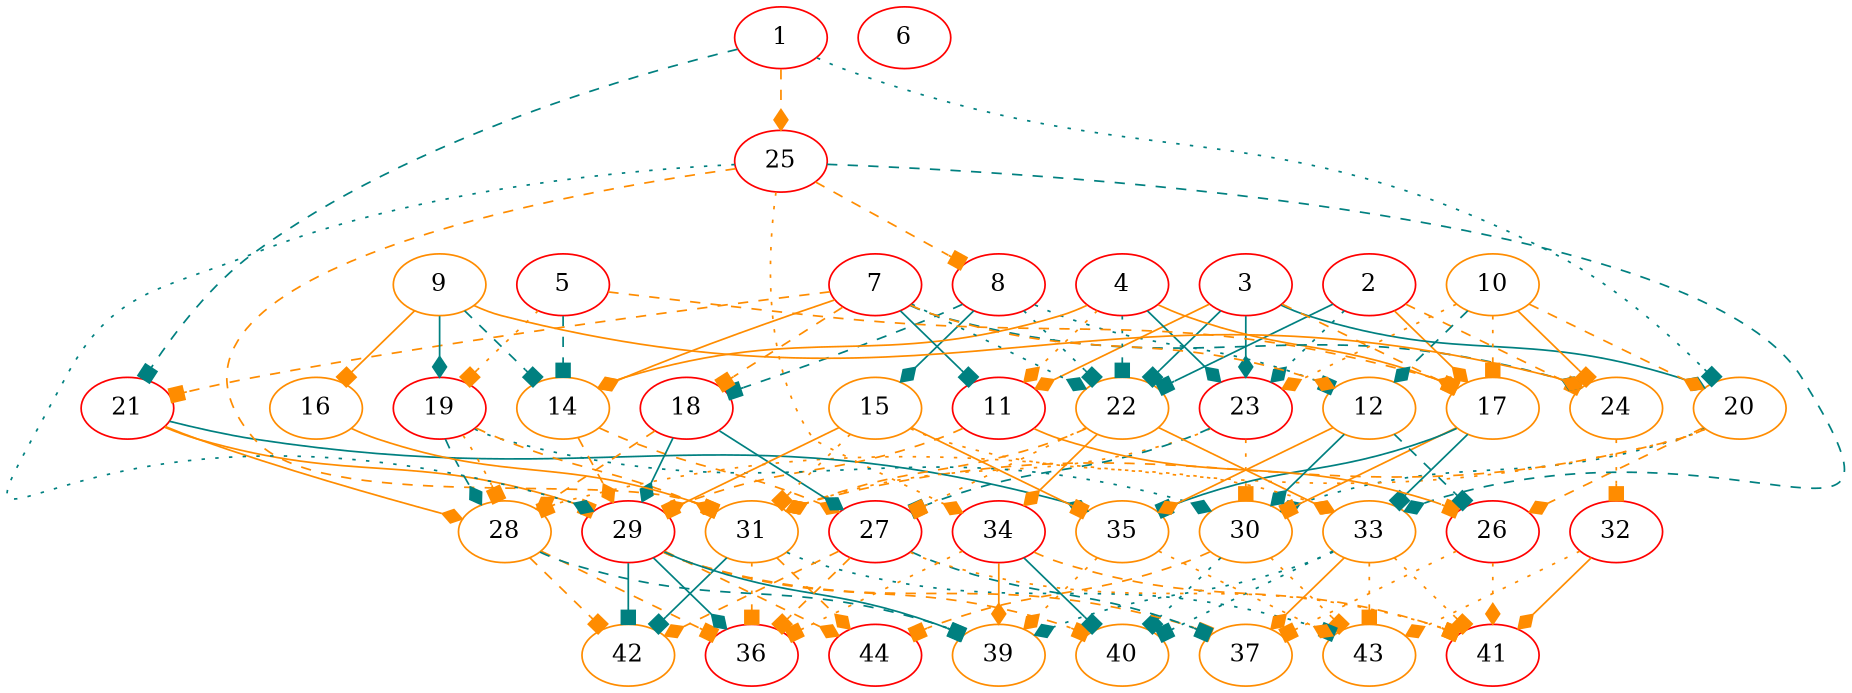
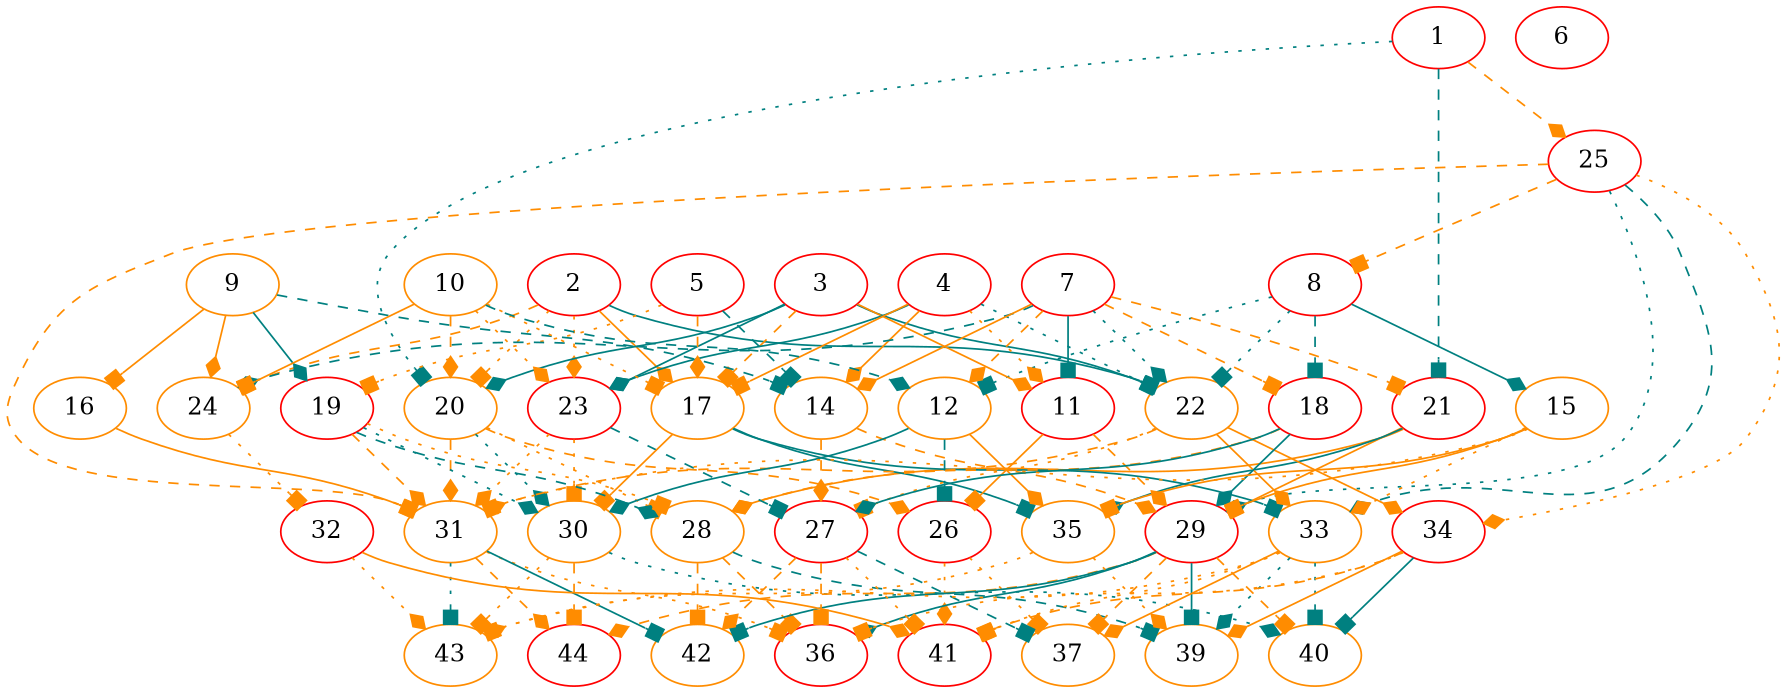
  digraph {
    node [alpha=0.08 color=red]
    edge [arrowhead=box color=darkorange style=dashed]
    1 [alpha=0.05 expect_size=12819456]
    20 [color=darkorange expect_size=27238400]
    21 [alpha=0.09 expect_size=45890560]
    25 [alpha=0.01 expect_size=48423936]
    26 [alpha=0.02 expect_size=27905024]
    30 [alpha=0.02 color=darkorange expect_size=45718528]
    31 [alpha=0.11 color=darkorange expect_size=16486400]
    28 [alpha=0.17 color=darkorange expect_size=11279360]
    29 [alpha=0.07 expect_size=23623680]
    35 [alpha=0.09 color=darkorange expect_size=48631808]
    23 [alpha=0.11 expect_size=47202304]
    27 [alpha=0.10 expect_size=14313472]
    33 [alpha=0.11 color=darkorange expect_size=31346688]
    34 [alpha=0.04 expect_size=10294272]
    8 [alpha=0.03 expect_size=49684480]
    37 [alpha=0.20 color=darkorange expect_size=10226688]
    41 [alpha=0.14 expect_size=48545792]
    40 [alpha=0.02 color=darkorange expect_size=44459008]
    44 [expect_size=50859008]
    43 [alpha=0.06 color=darkorange expect_size=24042496]
    36 [alpha=0.16 expect_size=51570688]
    42 [alpha=0.01 color=darkorange expect_size=26360832]
    39 [color=darkorange expect_size=27752448]
    2 [alpha=0.04 expect_size=21070848]
    17 [alpha=0.19 color=darkorange expect_size=43953152]
    22 [alpha=0.17 color=darkorange expect_size=42134528]
    24 [alpha=0.16 color=darkorange expect_size=45893632]
    32 [alpha=0.19 expect_size=37876736]
    3 [alpha=0.16 expect_size=18641920]
    11 [alpha=0.18 expect_size=38775808]
    4 [alpha=0.12 expect_size=31967232]
    14 [alpha=0.01 color=darkorange expect_size=5334016]
    5 [alpha=0.10 expect_size=52013056]
    19 [alpha=0.09 expect_size=10531840]
    6 [alpha=0.14 expect_size=43541504]
    7 [alpha=0.03 expect_size=20931584]
    12 [alpha=0.02 color=darkorange expect_size=51380224]
    18 [alpha=0.05 expect_size=49957888]
    15 [alpha=0.11 color=darkorange expect_size=34649088]
    9 [alpha=0.07 color=darkorange expect_size=13008896]
    16 [alpha=0.14 color=darkorange expect_size=11296768]
    10 [color=darkorange expect_size=16195584]
    1 -> 20 [color=teal style=dotted]
    1 -> 21 [color=teal]
    1 -> 25 [arrowhead=diamond]
    20 -> 26 [arrowhead=diamond]
    20 -> 30 [arrowhead=diamond color=teal style=dotted]
    20 -> 31 [arrowhead=diamond]
    20 -> 28 [style=dotted]
    21 -> 28 [arrowhead=diamond style=solid]
    21 -> 29 [style=solid]
    21 -> 35 [arrowhead=diamond color=teal style=solid]
    25 -> 31
    25 -> 29 [arrowhead=diamond color=teal style=dotted]
    25 -> 33 [arrowhead=diamond color=teal]
    25 -> 34 [arrowhead=diamond style=dotted]
    25 -> 8
    26 -> 37 [style=dotted]
    26 -> 41 [arrowhead=diamond style=dotted]
-   30 -> 40 [color=teal style=dotted]
+   30 -> 40 [arrowhead=diamond color=teal style=dotted]
    30 -> 44
    30 -> 43 [style=dotted]
    31 -> 44 [arrowhead=diamond]
    31 -> 43 [color=teal style=dotted]
    31 -> 36 [style=dotted]
    31 -> 42 [color=teal style=solid]
    28 -> 36
    28 -> 42
    28 -> 39 [color=teal]
    29 -> 37
    29 -> 40
    29 -> 44 [arrowhead=diamond]
    29 -> 36 [arrowhead=diamond color=teal style=solid]
    29 -> 42 [color=teal style=solid]
    29 -> 39 [color=teal style=solid]
    35 -> 43 [arrowhead=diamond style=dotted]
    35 -> 39 [arrowhead=diamond style=dotted]
    23 -> 30 [style=dotted]
    23 -> 31 [arrowhead=diamond style=dotted]
    23 -> 27 [color=teal]
    27 -> 37 [color=teal]
    27 -> 41 [style=dotted]
    27 -> 36
    27 -> 42 [arrowhead=diamond]
    33 -> 37 [arrowhead=diamond style=solid]
    33 -> 41 [style=dotted]
    33 -> 40 [color=teal style=dotted]
    33 -> 43 [style=dotted]
    33 -> 39 [arrowhead=diamond color=teal style=dotted]
    34 -> 41
    34 -> 40 [color=teal style=solid]
    34 -> 36 [style=dotted]
    34 -> 39 [arrowhead=diamond style=solid]
    8 -> 22 [color=teal style=dotted]
    8 -> 12 [color=teal style=dotted]
    8 -> 18 [color=teal]
    8 -> 15 [arrowhead=diamond color=teal style=solid]
-   2 -> 23 [arrowhead=diamond color=teal style=dotted]
+   2 -> 20 [style=dotted]
+   2 -> 23 [arrowhead=diamond style=dotted]
    2 -> 17 [arrowhead=diamond style=solid]
    2 -> 22 [color=teal style=solid]
    2 -> 24
    17 -> 30 [style=solid]
    17 -> 35 [color=teal style=solid]
    17 -> 33 [color=teal style=solid]
    22 -> 31 [arrowhead=diamond]
    22 -> 27 [style=dotted]
    22 -> 33 [arrowhead=diamond style=solid]
    22 -> 34 [arrowhead=diamond style=solid]
    24 -> 32 [style=dotted]
    32 -> 41 [arrowhead=diamond style=solid]
    32 -> 43 [arrowhead=diamond style=dotted]
    3 -> 20 [arrowhead=diamond color=teal style=solid]
    3 -> 23 [arrowhead=diamond color=teal style=solid]
    3 -> 17
    3 -> 22 [color=teal style=solid]
    3 -> 11 [arrowhead=diamond style=solid]
    11 -> 26 [style=solid]
    11 -> 29 [arrowhead=diamond]
    4 -> 23 [arrowhead=diamond color=teal style=solid]
    4 -> 17 [style=solid]
    4 -> 22 [color=teal style=dotted]
    4 -> 11 [arrowhead=diamond style=dotted]
    4 -> 14 [arrowhead=diamond style=solid]
    14 -> 29 [arrowhead=diamond]
    14 -> 27 [arrowhead=diamond]
    5 -> 17 [arrowhead=diamond]
    5 -> 14 [color=teal]
    5 -> 19 [style=dotted]
    19 -> 30 [arrowhead=diamond color=teal style=dotted]
    19 -> 31 [arrowhead=diamond]
    19 -> 28 [arrowhead=diamond color=teal]
    19 -> 28 [style=dotted]
    7 -> 21
    7 -> 22 [arrowhead=diamond color=teal style=dotted]
    7 -> 24 [arrowhead=diamond color=teal]
    7 -> 11 [color=teal style=solid]
    7 -> 14 [arrowhead=diamond style=solid]
    7 -> 12 [arrowhead=diamond]
    7 -> 18
    12 -> 26 [color=teal]
    12 -> 30 [arrowhead=diamond color=teal style=solid]
    12 -> 35 [arrowhead=diamond style=solid]
    18 -> 28 [arrowhead=diamond]
    18 -> 29 [arrowhead=diamond color=teal style=solid]
    18 -> 27 [arrowhead=diamond color=teal style=solid]
    15 -> 31 [style=dotted]
    15 -> 29 [style=solid]
    15 -> 35 [style=solid]
    15 -> 33 [arrowhead=diamond style=dotted]
    9 -> 24 [arrowhead=diamond style=solid]
    9 -> 14 [color=teal]
    9 -> 19 [arrowhead=diamond color=teal style=solid]
    9 -> 16 [style=solid]
    16 -> 31 [style=solid]
    10 -> 20 [arrowhead=diamond]
    10 -> 23 [arrowhead=diamond style=dotted]
    10 -> 17 [style=dotted]
    10 -> 24 [style=solid]
    10 -> 12 [arrowhead=diamond color=teal]
  }
